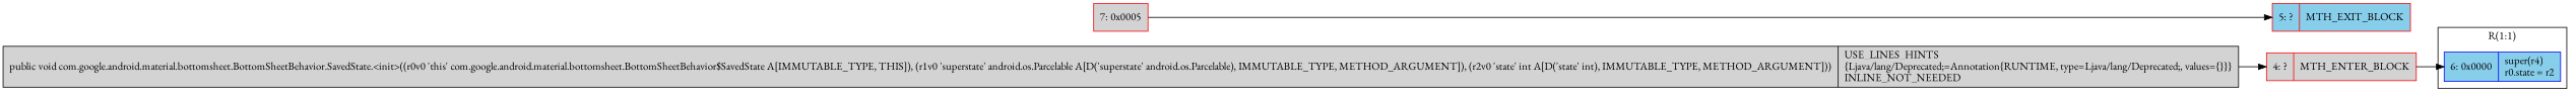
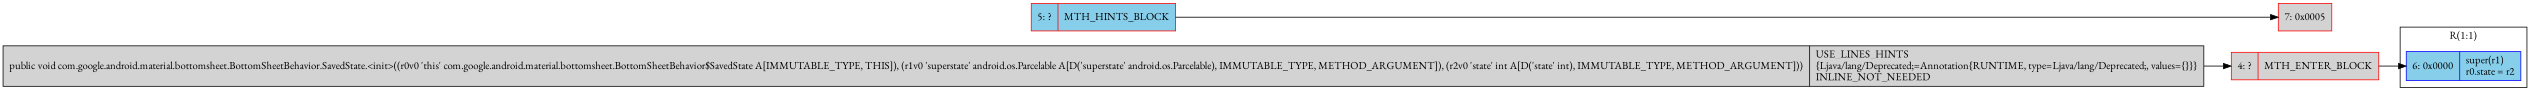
  digraph {
    fontname="EB Garamond"
    rankdir=LR
    node [color=red fillcolor=lightgrey fontname="EB Garamond" shape=record style=filled]
    edge [fontname="EB Garamond"]
-   n1 [color=blue fillcolor=skyblue label="{6\:\ 0x0000|super(r4)\lr0.state = r2\l}"]
+   n1 [color=blue fillcolor=skyblue label="{6\:\ 0x0000|super(r1)\lr0.state = r2\l}"]
    n2 [label="{7\:\ 0x0005}"]
-   n3 [fillcolor=skyblue label="{5\:\ ?|MTH_EXIT_BLOCK\l}"]
+   n3 [fillcolor=skyblue label="{5\:\ ?|MTH_HINTS_BLOCK\l}"]
    n4 [label="{4\:\ ?|MTH_ENTER_BLOCK\l}"]
    n5 [label="{public void com.google.android.material.bottomsheet.BottomSheetBehavior.SavedState.\<init\>((r0v0 'this' com.google.android.material.bottomsheet.BottomSheetBehavior$SavedState A[IMMUTABLE_TYPE, THIS]), (r1v0 'superstate' android.os.Parcelable A[D('superstate' android.os.Parcelable), IMMUTABLE_TYPE, METHOD_ARGUMENT]), (r2v0 'state' int A[D('state' int), IMMUTABLE_TYPE, METHOD_ARGUMENT]))  | USE_LINES_HINTS\l\{Ljava\/lang\/Deprecated;=Annotation\{RUNTIME, type=Ljava\/lang\/Deprecated;, values=\{\}\}\}\lINLINE_NOT_NEEDED\l}" color=""]
    subgraph cluster_1 {
      label="R(1:1)"
      n1
    }
-   n2 -> n3
+   n3 -> n2
    n4 -> n1
    n5 -> n4
  }
